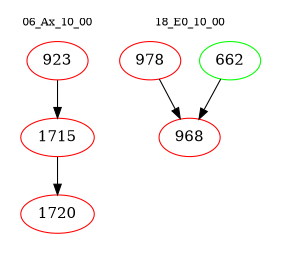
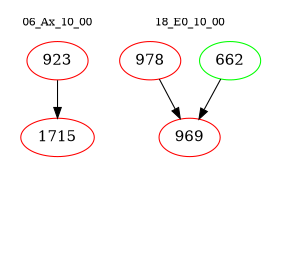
  digraph {
    node [color=red]
    edge [color=black]
    n1 [label=923]
    n2 [label=1715]
-   n3 [label=1720]
    n4 [color=green label=662]
-   n5 [label=968]
+   n5 [label=969]
    n6 [label=978]
    subgraph cluster_1 {
      color=white
      fontsize=10
      label="06_Ax_10_00"
      n1
      n2
-     n3
    }
    subgraph cluster_2 {
      color=white
      fontsize=10
      label="18_E0_10_00"
      n4
      n5
      n6
    }
    n1 -> n2
-   n2 -> n3
    n4 -> n5
    n6 -> n5
  }
